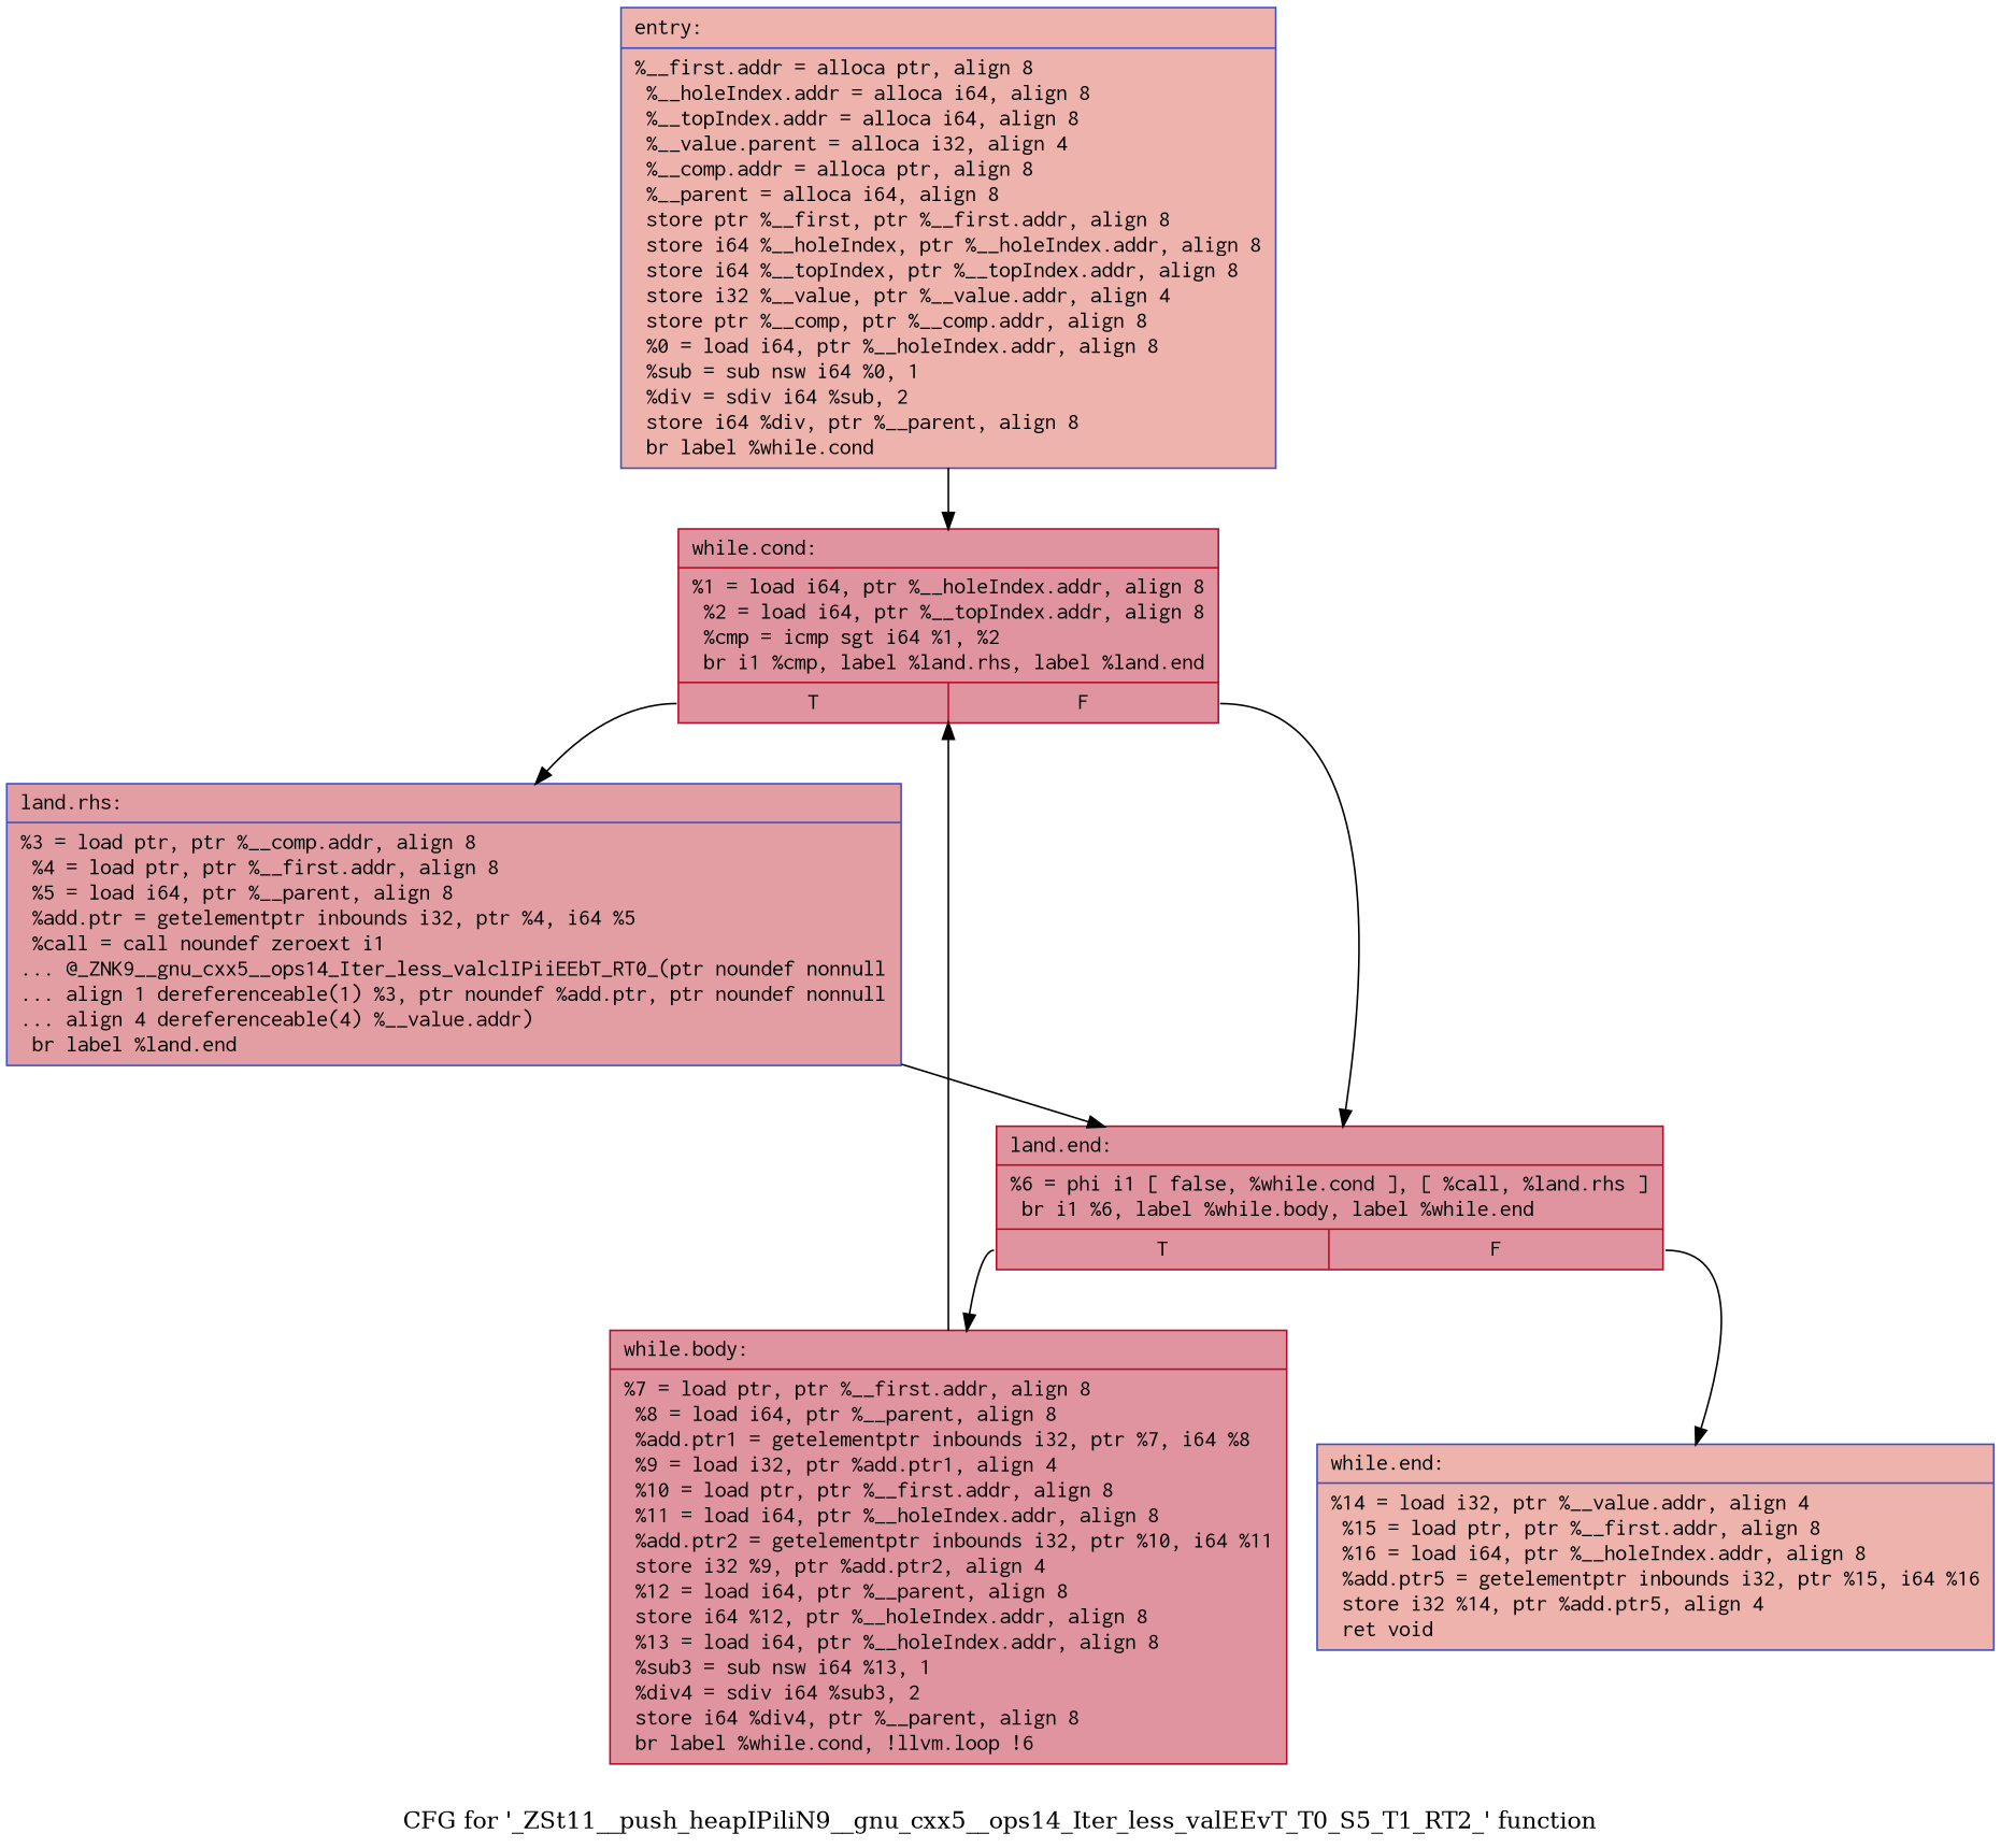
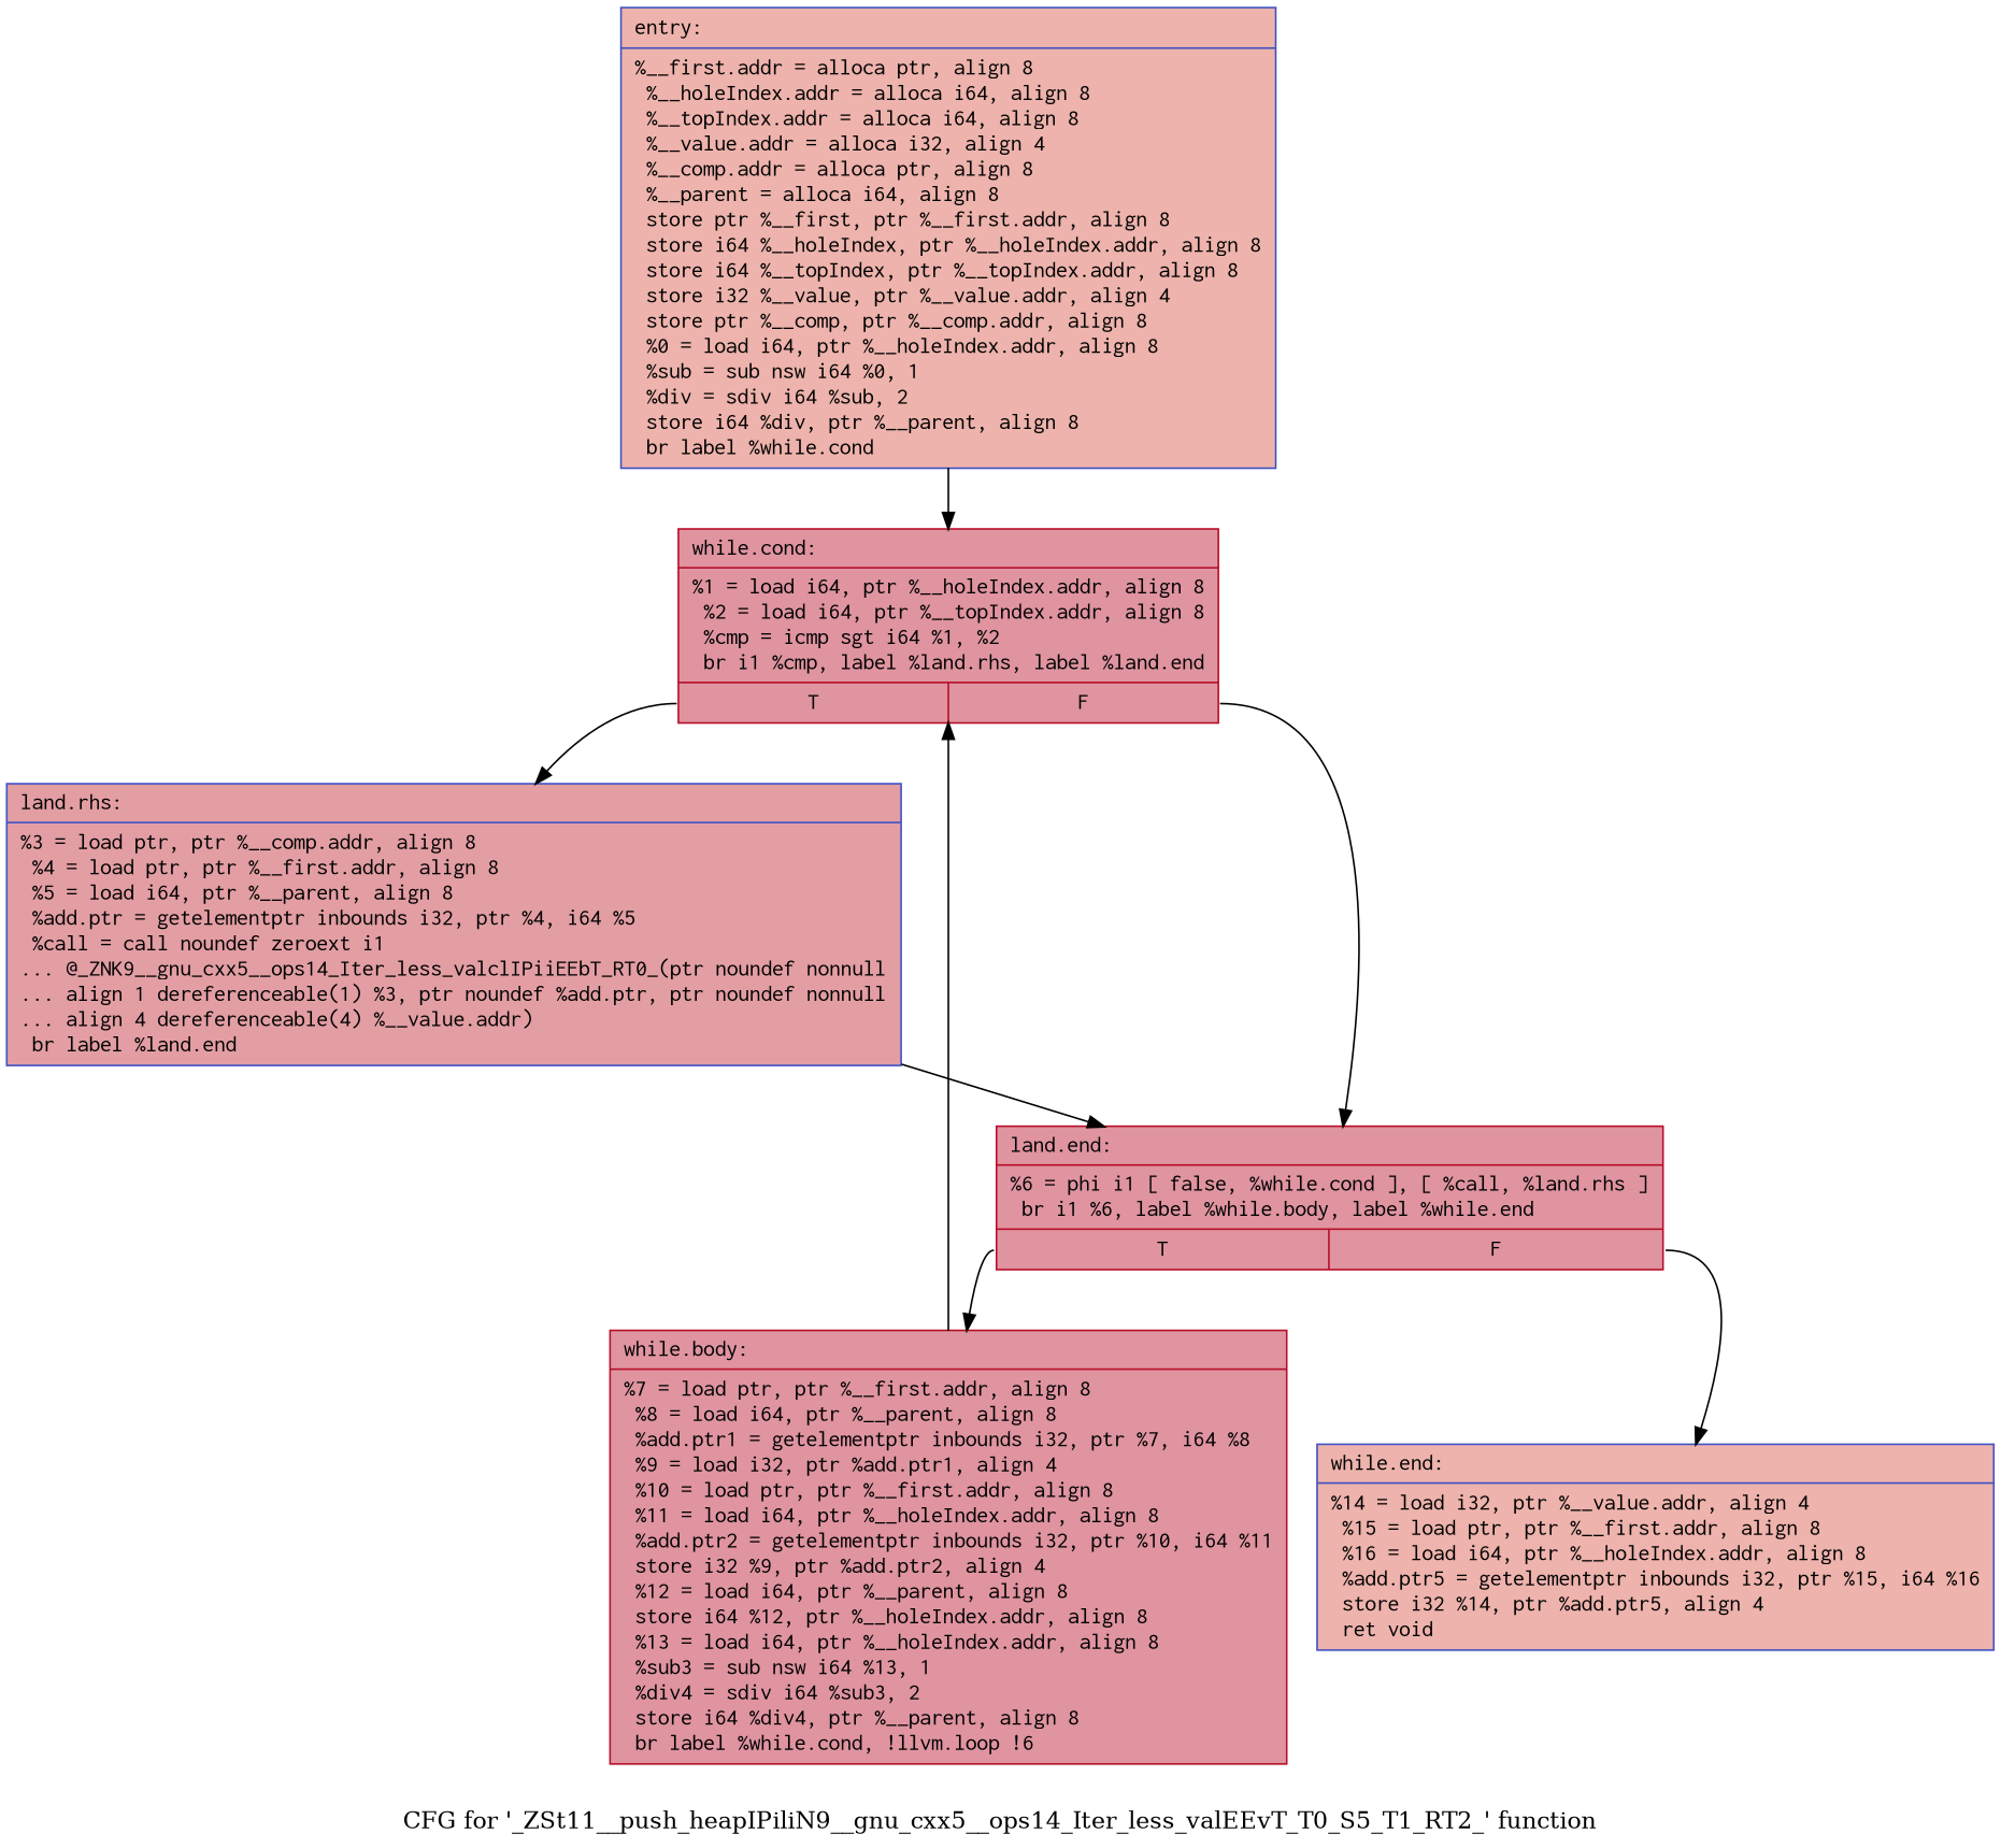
  digraph {
    label="CFG for '_ZSt11__push_heapIPiliN9__gnu_cxx5__ops14_Iter_less_valEEvT_T0_S5_T1_RT2_' function"
    node [color="#3d50c3ff" fillcolor="#b70d2870" fontname=Courier shape=record style=filled]
-   n1 [fillcolor="#d6524470" label="{entry:\l|  %__first.addr = alloca ptr, align 8\l  %__holeIndex.addr = alloca i64, align 8\l  %__topIndex.addr = alloca i64, align 8\l  %__value.parent = alloca i32, align 4\l  %__comp.addr = alloca ptr, align 8\l  %__parent = alloca i64, align 8\l  store ptr %__first, ptr %__first.addr, align 8\l  store i64 %__holeIndex, ptr %__holeIndex.addr, align 8\l  store i64 %__topIndex, ptr %__topIndex.addr, align 8\l  store i32 %__value, ptr %__value.addr, align 4\l  store ptr %__comp, ptr %__comp.addr, align 8\l  %0 = load i64, ptr %__holeIndex.addr, align 8\l  %sub = sub nsw i64 %0, 1\l  %div = sdiv i64 %sub, 2\l  store i64 %div, ptr %__parent, align 8\l  br label %while.cond\l}"]
+   n1 [fillcolor="#d6524470" label="{entry:\l|  %__first.addr = alloca ptr, align 8\l  %__holeIndex.addr = alloca i64, align 8\l  %__topIndex.addr = alloca i64, align 8\l  %__value.addr = alloca i32, align 4\l  %__comp.addr = alloca ptr, align 8\l  %__parent = alloca i64, align 8\l  store ptr %__first, ptr %__first.addr, align 8\l  store i64 %__holeIndex, ptr %__holeIndex.addr, align 8\l  store i64 %__topIndex, ptr %__topIndex.addr, align 8\l  store i32 %__value, ptr %__value.addr, align 4\l  store ptr %__comp, ptr %__comp.addr, align 8\l  %0 = load i64, ptr %__holeIndex.addr, align 8\l  %sub = sub nsw i64 %0, 1\l  %div = sdiv i64 %sub, 2\l  store i64 %div, ptr %__parent, align 8\l  br label %while.cond\l}"]
    n2 [color="#b70d28ff" label="{while.cond:\l|  %1 = load i64, ptr %__holeIndex.addr, align 8\l  %2 = load i64, ptr %__topIndex.addr, align 8\l  %cmp = icmp sgt i64 %1, %2\l  br i1 %cmp, label %land.rhs, label %land.end\l|{<s0>T|<s1>F}}"]
    n3 [fillcolor="#be242e70" label="{land.rhs:\l|  %3 = load ptr, ptr %__comp.addr, align 8\l  %4 = load ptr, ptr %__first.addr, align 8\l  %5 = load i64, ptr %__parent, align 8\l  %add.ptr = getelementptr inbounds i32, ptr %4, i64 %5\l  %call = call noundef zeroext i1\l... @_ZNK9__gnu_cxx5__ops14_Iter_less_valclIPiiEEbT_RT0_(ptr noundef nonnull\l... align 1 dereferenceable(1) %3, ptr noundef %add.ptr, ptr noundef nonnull\l... align 4 dereferenceable(4) %__value.addr)\l  br label %land.end\l}"]
    n4 [color="#b70d28ff" label="{land.end:\l|  %6 = phi i1 [ false, %while.cond ], [ %call, %land.rhs ]\l  br i1 %6, label %while.body, label %while.end\l|{<s0>T|<s1>F}}"]
    n5 [color="#b70d28ff" label="{while.body:\l|  %7 = load ptr, ptr %__first.addr, align 8\l  %8 = load i64, ptr %__parent, align 8\l  %add.ptr1 = getelementptr inbounds i32, ptr %7, i64 %8\l  %9 = load i32, ptr %add.ptr1, align 4\l  %10 = load ptr, ptr %__first.addr, align 8\l  %11 = load i64, ptr %__holeIndex.addr, align 8\l  %add.ptr2 = getelementptr inbounds i32, ptr %10, i64 %11\l  store i32 %9, ptr %add.ptr2, align 4\l  %12 = load i64, ptr %__parent, align 8\l  store i64 %12, ptr %__holeIndex.addr, align 8\l  %13 = load i64, ptr %__holeIndex.addr, align 8\l  %sub3 = sub nsw i64 %13, 1\l  %div4 = sdiv i64 %sub3, 2\l  store i64 %div4, ptr %__parent, align 8\l  br label %while.cond, !llvm.loop !6\l}"]
    n6 [fillcolor="#d6524470" label="{while.end:\l|  %14 = load i32, ptr %__value.addr, align 4\l  %15 = load ptr, ptr %__first.addr, align 8\l  %16 = load i64, ptr %__holeIndex.addr, align 8\l  %add.ptr5 = getelementptr inbounds i32, ptr %15, i64 %16\l  store i32 %14, ptr %add.ptr5, align 4\l  ret void\l}"]
    n1 -> n2
    n2 -> n3 [tailport=s0]
    n2 -> n4 [tailport=s1]
    n3 -> n4
    n4 -> n5 [tailport=s0]
    n4 -> n6 [tailport=s1]
    n5 -> n2
  }
